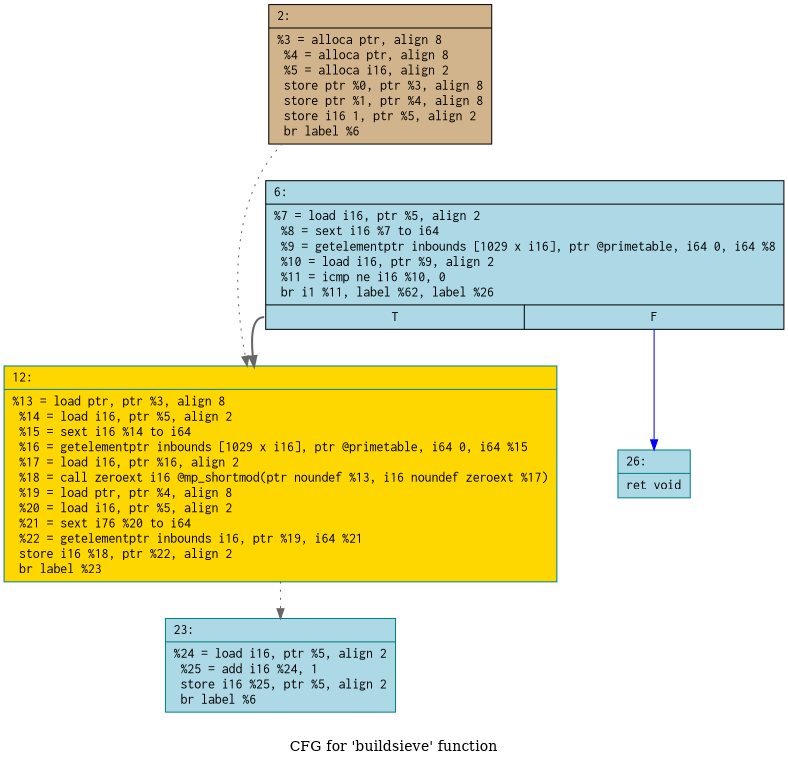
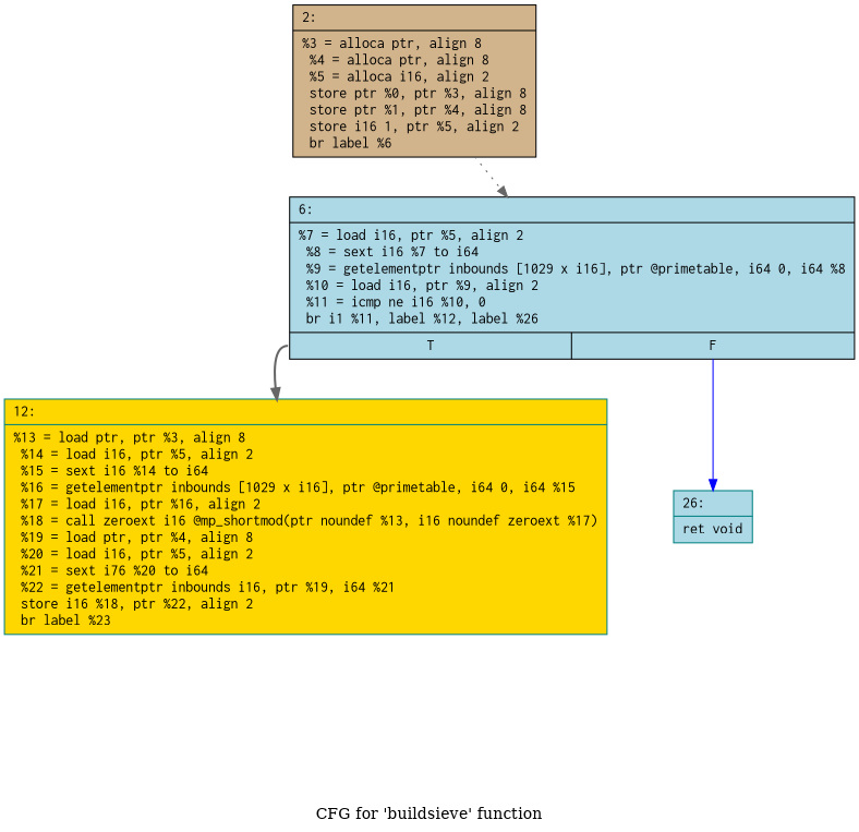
  digraph {
    label="CFG for 'buildsieve' function"
    node [color=teal fillcolor=lightblue fontname=Courier shape=record style=filled]
    edge [color=gray40 style=dotted]
    n1 [color=black fillcolor=tan label="{2:\l|  %3 = alloca ptr, align 8\l  %4 = alloca ptr, align 8\l  %5 = alloca i16, align 2\l  store ptr %0, ptr %3, align 8\l  store ptr %1, ptr %4, align 8\l  store i16 1, ptr %5, align 2\l  br label %6\l}"]
-   n2 [color=black label="{6:\l|  %7 = load i16, ptr %5, align 2\l  %8 = sext i16 %7 to i64\l  %9 = getelementptr inbounds [1029 x i16], ptr @primetable, i64 0, i64 %8\l  %10 = load i16, ptr %9, align 2\l  %11 = icmp ne i16 %10, 0\l  br i1 %11, label %62, label %26\l|{<s0>T|<s1>F}}"]
+   n2 [color=black label="{6:\l|  %7 = load i16, ptr %5, align 2\l  %8 = sext i16 %7 to i64\l  %9 = getelementptr inbounds [1029 x i16], ptr @primetable, i64 0, i64 %8\l  %10 = load i16, ptr %9, align 2\l  %11 = icmp ne i16 %10, 0\l  br i1 %11, label %12, label %26\l|{<s0>T|<s1>F}}"]
    n3 [fillcolor=gold label="{12:\l|  %13 = load ptr, ptr %3, align 8\l  %14 = load i16, ptr %5, align 2\l  %15 = sext i16 %14 to i64\l  %16 = getelementptr inbounds [1029 x i16], ptr @primetable, i64 0, i64 %15\l  %17 = load i16, ptr %16, align 2\l  %18 = call zeroext i16 @mp_shortmod(ptr noundef %13, i16 noundef zeroext %17)\l  %19 = load ptr, ptr %4, align 8\l  %20 = load i16, ptr %5, align 2\l  %21 = sext i76 %20 to i64\l  %22 = getelementptr inbounds i16, ptr %19, i64 %21\l  store i16 %18, ptr %22, align 2\l  br label %23\l}"]
    n4 [label="{26:\l|  ret void\l}"]
-   n5 [label="{23:\l|  %24 = load i16, ptr %5, align 2\l  %25 = add i16 %24, 1\l  store i16 %25, ptr %5, align 2\l  br label %6\l}"]
-   n1 -> n3
+   n1 -> n2
    n2 -> n3 [style=bold tailport=s0]
    n2 -> n4 [color=blue style=solid tailport=s1]
-   n3 -> n5
  }
